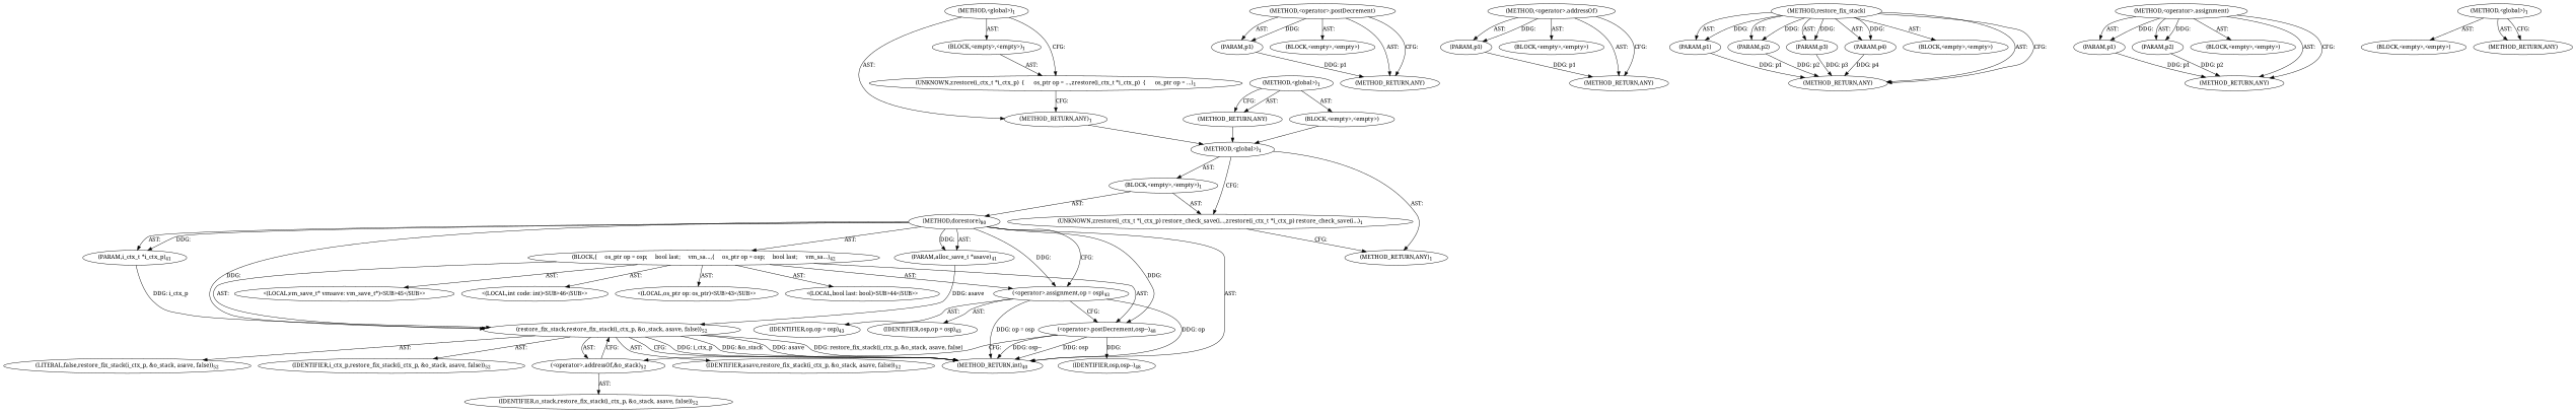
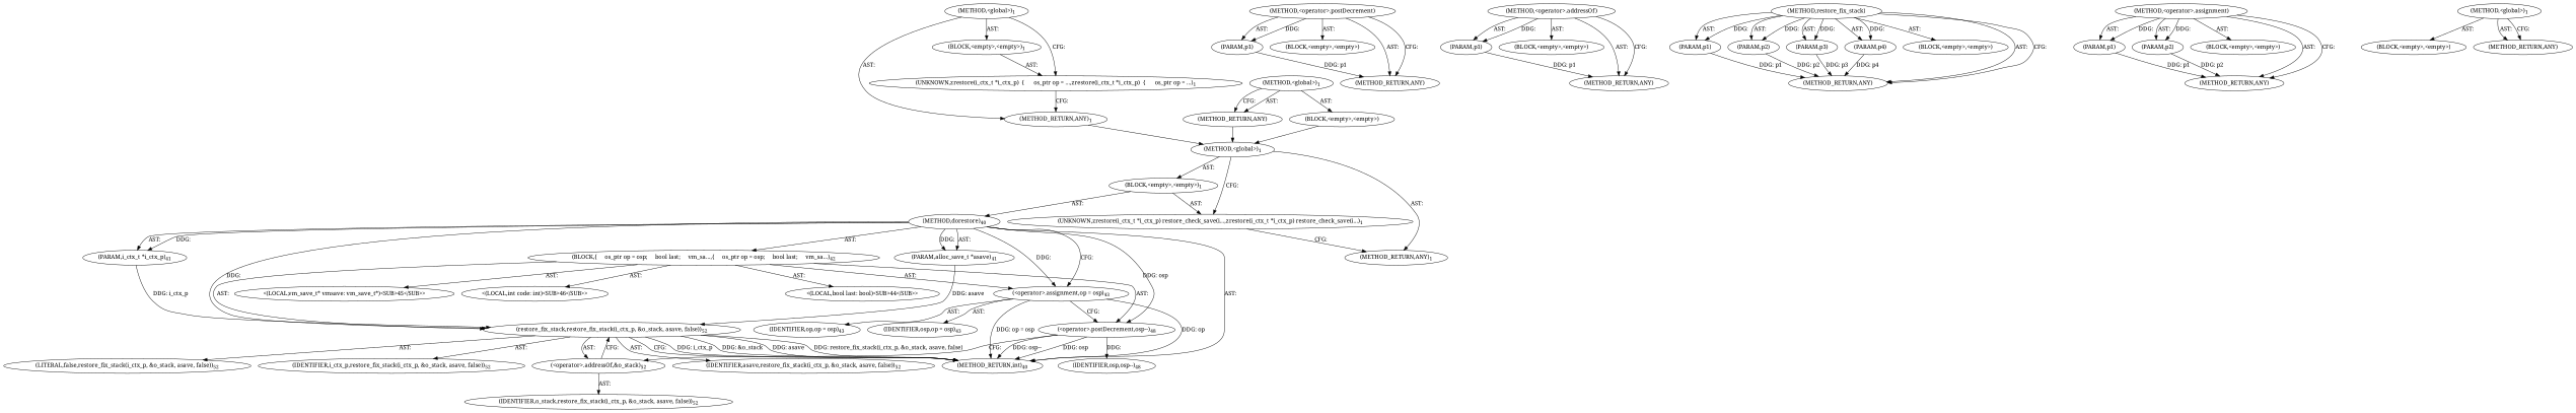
  digraph {
    fontname="Noto Serif"
    node [fontname="Noto Serif"]
    edge [fontname="Noto Serif"]
    n1 [label=<(METHOD,&lt;global&gt;)<SUB>1</SUB>>]
    n2 [label=<(BLOCK,&lt;empty&gt;,&lt;empty&gt;)<SUB>1</SUB>>]
    n3 [label=<(UNKNOWN,zrestore(i_ctx_t *i_ctx_p)  {      os_ptr op = ...,zrestore(i_ctx_t *i_ctx_p)  {      os_ptr op = ...)<SUB>1</SUB>>]
    n4 [label=<(METHOD_RETURN,ANY)<SUB>1</SUB>>]
    n5 [label=<(METHOD,&lt;global&gt;)<SUB>1</SUB>>]
    n6 [label=<(BLOCK,&lt;empty&gt;,&lt;empty&gt;)<SUB>1</SUB>>]
    n7 [label=<(UNKNOWN,zrestore(i_ctx_t *i_ctx_p) restore_check_save(i...,zrestore(i_ctx_t *i_ctx_p) restore_check_save(i...)<SUB>1</SUB>>]
    n8 [label=<(METHOD_RETURN,ANY)<SUB>1</SUB>>]
    n9 [label=<(METHOD,&lt;global&gt;)<SUB>1</SUB>>]
    n10 [label=<(BLOCK,&lt;empty&gt;,&lt;empty&gt;)>]
    n11 [label=<(METHOD_RETURN,ANY)>]
-   n12 [label=<(METHOD,dorestore)<SUB>80</SUB>>]
+   n12 [label=<(METHOD,dorestore)<SUB>40</SUB>>]
    n13 [label=<(PARAM,i_ctx_t *i_ctx_p)<SUB>41</SUB>>]
    n14 [label=<(PARAM,alloc_save_t *asave)<SUB>41</SUB>>]
    n15 [label=<(BLOCK,{     os_ptr op = osp;     bool last;     vm_sa...,{     os_ptr op = osp;     bool last;     vm_sa...)<SUB>42</SUB>>]
    n16 [label=<(&lt;operator&gt;.assignment,op = osp)<SUB>43</SUB>>]
    n17 [label=<(&lt;operator&gt;.postDecrement,osp--)<SUB>48</SUB>>]
    n18 [label=<(restore_fix_stack,restore_fix_stack(i_ctx_p, &amp;o_stack, asave, false))<SUB>52</SUB>>]
    n19 [label=<(METHOD_RETURN,int)<SUB>40</SUB>>]
-   n20 [label="<(LOCAL,os_ptr op: os_ptr)<SUB>43</SUB>>"]
    n21 [label="<(LOCAL,bool last: bool)<SUB>44</SUB>>"]
    n22 [label="<(LOCAL,vm_save_t* vmsave: vm_save_t*)<SUB>45</SUB>>"]
    n23 [label="<(LOCAL,int code: int)<SUB>46</SUB>>"]
    n24 [label=<(IDENTIFIER,op,op = osp)<SUB>43</SUB>>]
    n25 [label=<(IDENTIFIER,osp,op = osp)<SUB>43</SUB>>]
    n26 [label=<(IDENTIFIER,osp,osp--)<SUB>48</SUB>>]
    n27 [label=<(&lt;operator&gt;.addressOf,&amp;o_stack)<SUB>52</SUB>>]
    n28 [label=<(IDENTIFIER,i_ctx_p,restore_fix_stack(i_ctx_p, &amp;o_stack, asave, false))<SUB>52</SUB>>]
    n29 [label=<(IDENTIFIER,asave,restore_fix_stack(i_ctx_p, &amp;o_stack, asave, false))<SUB>52</SUB>>]
    n30 [label=<(LITERAL,false,restore_fix_stack(i_ctx_p, &amp;o_stack, asave, false))<SUB>52</SUB>>]
    n31 [label=<(IDENTIFIER,o_stack,restore_fix_stack(i_ctx_p, &amp;o_stack, asave, false))<SUB>52</SUB>>]
    n32 [label=<(METHOD,&lt;operator&gt;.postDecrement)>]
    n33 [label=<(PARAM,p1)>]
    n34 [label=<(BLOCK,&lt;empty&gt;,&lt;empty&gt;)>]
    n35 [label=<(METHOD_RETURN,ANY)>]
    n36 [label=<(METHOD,&lt;operator&gt;.addressOf)>]
    n37 [label=<(PARAM,p1)>]
    n38 [label=<(BLOCK,&lt;empty&gt;,&lt;empty&gt;)>]
    n39 [label=<(METHOD_RETURN,ANY)>]
    n40 [label=<(METHOD,restore_fix_stack)>]
    n41 [label=<(PARAM,p1)>]
    n42 [label=<(PARAM,p2)>]
    n43 [label=<(PARAM,p3)>]
    n44 [label=<(PARAM,p4)>]
    n45 [label=<(BLOCK,&lt;empty&gt;,&lt;empty&gt;)>]
    n46 [label=<(METHOD_RETURN,ANY)>]
    n47 [label=<(METHOD,&lt;operator&gt;.assignment)>]
    n48 [label=<(PARAM,p1)>]
    n49 [label=<(PARAM,p2)>]
    n50 [label=<(BLOCK,&lt;empty&gt;,&lt;empty&gt;)>]
    n51 [label=<(METHOD_RETURN,ANY)>]
    n52 [label=<(METHOD,&lt;global&gt;)<SUB>1</SUB>>]
    n53 [label=<(BLOCK,&lt;empty&gt;,&lt;empty&gt;)>]
    n54 [label=<(METHOD_RETURN,ANY)>]
    n1 -> n2 [label="AST: "]
    n1 -> n3 [label="CFG: "]
    n1 -> n4 [label="AST: "]
    n2 -> n3 [label="AST: "]
    n3 -> n4 [label="CFG: "]
    n4 -> n5
    n5 -> n6 [label="AST: "]
    n5 -> n7 [label="CFG: "]
    n5 -> n8 [label="AST: "]
    n6 -> n7 [label="AST: "]
    n6 -> n12 [label="AST: "]
    n7 -> n8 [label="CFG: "]
    n9 -> n10 [label="AST: "]
    n9 -> n11 [label="AST: "]
    n9 -> n11 [label="CFG: "]
    n10 -> n5
    n11 -> n5
    n12 -> n13 [label="AST: "]
    n12 -> n13 [label="DDG: "]
    n12 -> n14 [label="AST: "]
    n12 -> n14 [label="DDG: "]
    n12 -> n15 [label="AST: "]
    n12 -> n16 [label="CFG: "]
    n12 -> n16 [label="DDG: "]
-   n12 -> n17 [label="DDG: "]
+   n12 -> n17 [label="DDG: osp"]
    n12 -> n18 [label="DDG: "]
    n12 -> n19 [label="AST: "]
    n13 -> n18 [label="DDG: i_ctx_p"]
    n14 -> n18 [label="DDG: asave"]
    n15 -> n16 [label="AST: "]
    n15 -> n17 [label="AST: "]
    n15 -> n18 [label="AST: "]
-   n15 -> n20 [label="AST: "]
    n15 -> n21 [label="AST: "]
    n15 -> n22 [label="AST: "]
    n15 -> n23 [label="AST: "]
    n16 -> n17 [label="CFG: "]
    n16 -> n19 [label="DDG: op"]
    n16 -> n19 [label="DDG: op = osp"]
    n16 -> n24 [label="AST: "]
    n16 -> n25 [label="AST: "]
    n17 -> n19 [label="DDG: osp"]
    n17 -> n19 [label="DDG: osp--"]
    n17 -> n26 [label="DDG: "]
    n17 -> n27 [label="CFG: "]
    n18 -> n19 [label="CFG: "]
    n18 -> n19 [label="DDG: i_ctx_p"]
    n18 -> n19 [label="DDG: &amp;o_stack"]
    n18 -> n19 [label="DDG: asave"]
    n18 -> n19 [label="DDG: restore_fix_stack(i_ctx_p, &amp;o_stack, asave, false)"]
    n18 -> n27 [label="AST: "]
    n18 -> n28 [label="AST: "]
    n18 -> n29 [label="AST: "]
    n18 -> n30 [label="AST: "]
    n27 -> n18 [label="CFG: "]
    n27 -> n31 [label="AST: "]
    n32 -> n33 [label="AST: "]
    n32 -> n33 [label="DDG: "]
    n32 -> n34 [label="AST: "]
    n32 -> n35 [label="AST: "]
    n32 -> n35 [label="CFG: "]
    n33 -> n35 [label="DDG: p1"]
    n36 -> n37 [label="AST: "]
    n36 -> n37 [label="DDG: "]
    n36 -> n38 [label="AST: "]
    n36 -> n39 [label="AST: "]
    n36 -> n39 [label="CFG: "]
    n37 -> n39 [label="DDG: p1"]
    n40 -> n41 [label="AST: "]
    n40 -> n41 [label="DDG: "]
    n40 -> n42 [label="AST: "]
    n40 -> n42 [label="DDG: "]
    n40 -> n43 [label="AST: "]
    n40 -> n43 [label="DDG: "]
    n40 -> n44 [label="AST: "]
    n40 -> n44 [label="DDG: "]
    n40 -> n45 [label="AST: "]
    n40 -> n46 [label="AST: "]
    n40 -> n46 [label="CFG: "]
    n41 -> n46 [label="DDG: p1"]
    n42 -> n46 [label="DDG: p2"]
    n43 -> n46 [label="DDG: p3"]
    n44 -> n46 [label="DDG: p4"]
    n47 -> n48 [label="AST: "]
    n47 -> n48 [label="DDG: "]
    n47 -> n49 [label="AST: "]
    n47 -> n49 [label="DDG: "]
    n47 -> n50 [label="AST: "]
    n47 -> n51 [label="AST: "]
    n47 -> n51 [label="CFG: "]
    n48 -> n51 [label="DDG: p1"]
    n49 -> n51 [label="DDG: p2"]
    n52 -> n53 [label="AST: "]
    n52 -> n54 [label="AST: "]
    n52 -> n54 [label="CFG: "]
  }
